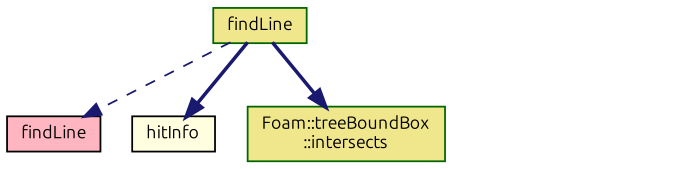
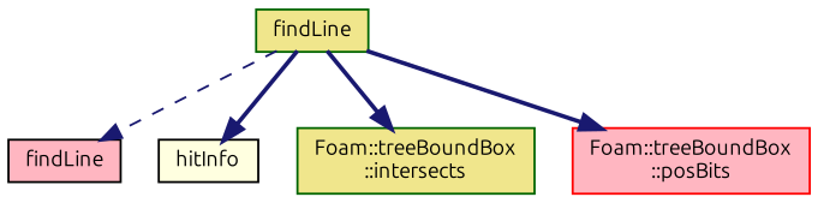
  digraph {
    rankdir=TB
    fontname=Ubuntu
    node [color=darkgreen fillcolor=khaki fontname=Ubuntu fontsize=10 shape=record style=filled]
    edge [color=midnightblue fontname=Ubuntu fontsize=10 labelfontname=Helvetica labelfontsize=10 style=bold]
    n1 [fontcolor=black height=0.2 label=findLine width=0.4]
    n2 [color=black height=0.2 label=findLine width=0.4 fillcolor=lightpink]
    n3 [color=black height=0.2 label=hitInfo width=0.4 fillcolor=lightyellow]
    n4 [height=0.2 label="Foam::treeBoundBox\l::intersects" width=0.4]
+   n5 [color=red height=0.2 label="Foam::treeBoundBox\l::posBits" width=0.4 fillcolor=lightpink]
    n1 -> n2 [style=dashed]
    n1 -> n3
    n1 -> n4
+   n1 -> n5
  }
